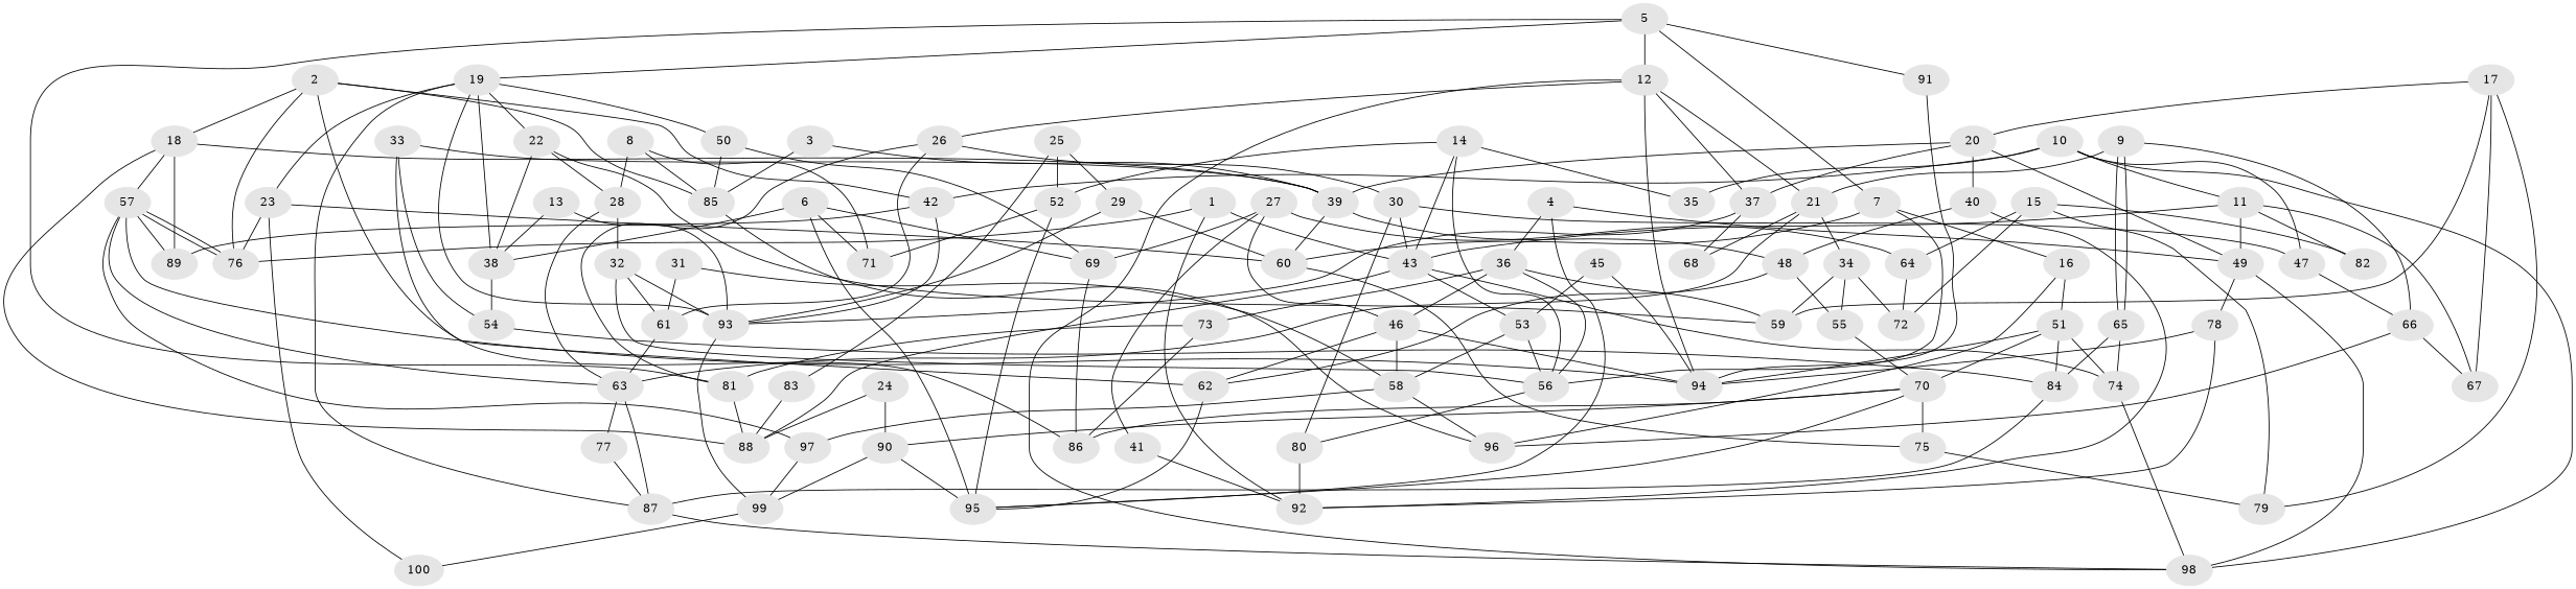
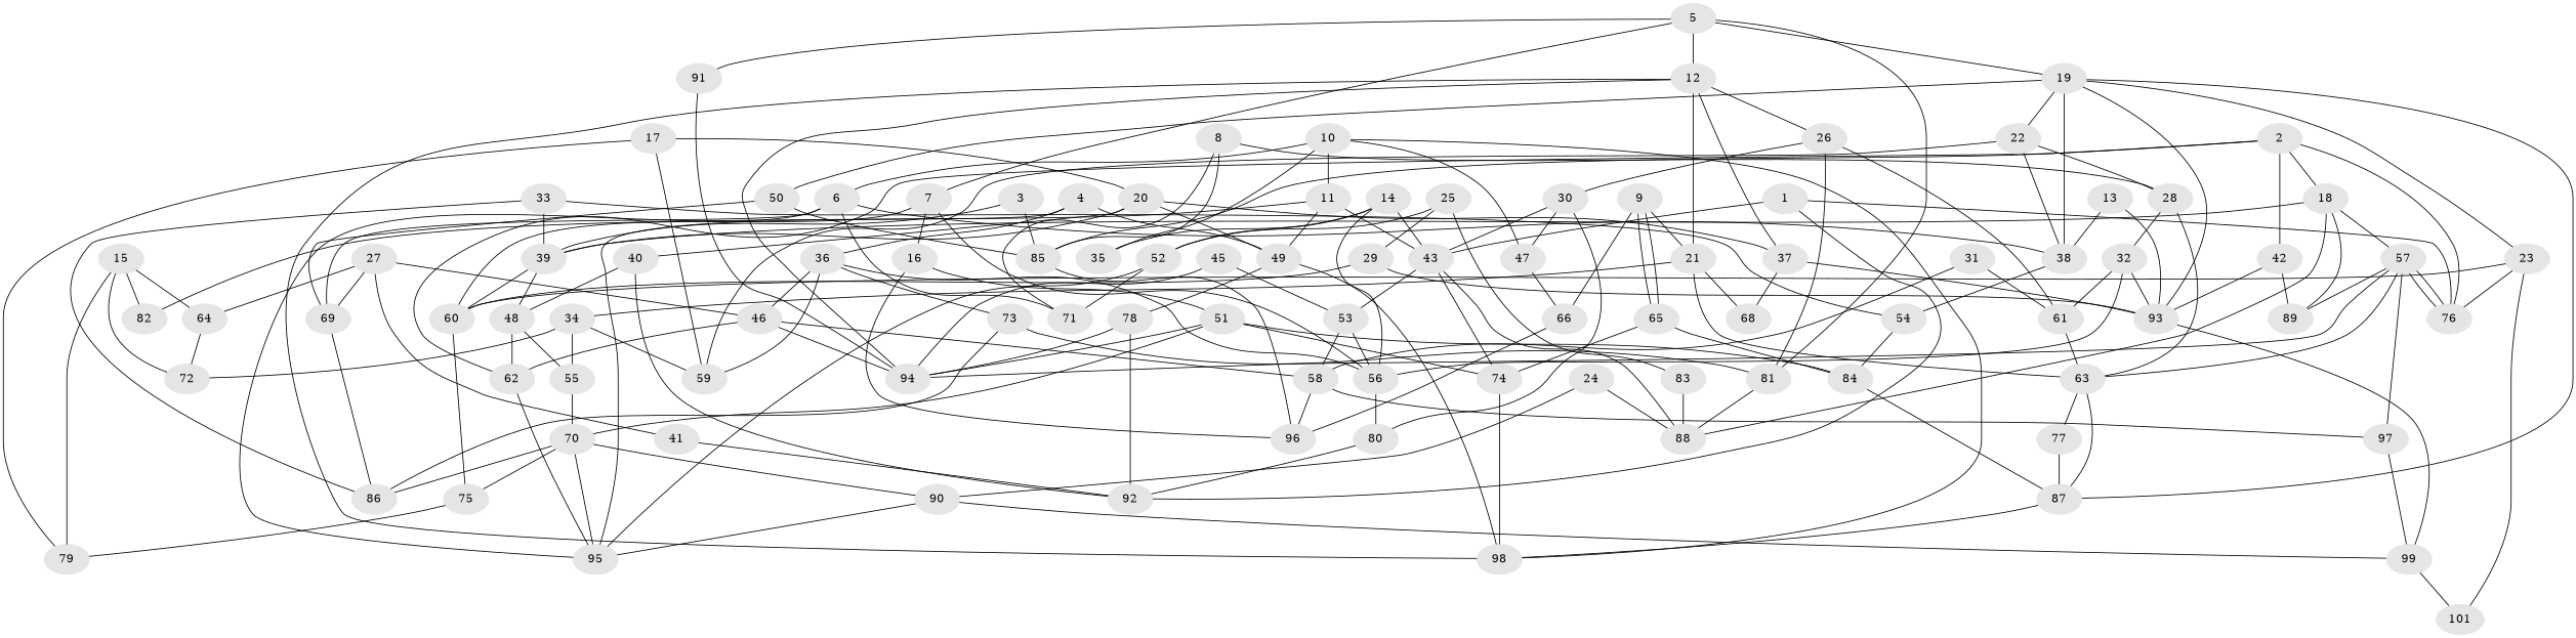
  graph {
    node [color=gray90 style=filled]
    1
    43
    76
    92
    88
    53
    74
    2
    18
    42
    62
    85
    39
    57
    89
    93
    95
    96
    3
    60
    48
    4
    36
    49
    56
    59
    46
    73
    98
    78
    5
    7
    12
    19
    81
    91
    16
    21
    26
    37
    94
    38
    22
    23
    50
    87
    6
    69
    71
    86
    51
    80
    75
    8
    28
    63
    32
    9
    65
    66
    34
    68
    84
-   67
    10
    11
    35
    47
    82
    30
    61
    13
    54
    99
    14
    52
    15
    64
    72
    79
    70
    17
    20
    40
    97
-   100
+   100 [label=101]
    55
    77
    24
    90
    25
    29
    83
    27
    41
    58
    31
    33
    45
    1 -- 43
    1 -- 76
    1 -- 92
    43 -- 88
    43 -- 53
    43 -- 74
    53 -- 56
    53 -- 58
    74 -- 98
    2 -- 76
    2 -- 18
    2 -- 42
    2 -- 62
    2 -- 85
    18 -- 88
    18 -- 39
    18 -- 57
    18 -- 89
    42 -- 89
    42 -- 93
    62 -- 95
    85 -- 96
    39 -- 60
    39 -- 48
    57 -- 76
    57 -- 76
    57 -- 89
    57 -- 94
    57 -- 63
    57 -- 97
    93 -- 99
    3 -- 85
    3 -- 39
    60 -- 75
    48 -- 62
    48 -- 55
    4 -- 95
    4 -- 36
    4 -- 49
    36 -- 56
    36 -- 59
    36 -- 46
    36 -- 73
    49 -- 98
    49 -- 78
    56 -- 80
    46 -- 62
    46 -- 94
    46 -- 58
    73 -- 81
    73 -- 86
    78 -- 92
    78 -- 94
    5 -- 7
    5 -- 12
    5 -- 19
    5 -- 81
    5 -- 91
    7 -- 60
    7 -- 56
    7 -- 16
    12 -- 98
    12 -- 21
    12 -- 26
    12 -- 37
    12 -- 94
    19 -- 93
    19 -- 38
    19 -- 22
    19 -- 23
    19 -- 50
    19 -- 87
    81 -- 88
    91 -- 94
    16 -- 96
    16 -- 51
    21 -- 63
    21 -- 34
    21 -- 68
    26 -- 81
    26 -- 30
    26 -- 61
    37 -- 93
    37 -- 68
    38 -- 54
    22 -- 59
    22 -- 38
    22 -- 28
    23 -- 76
    23 -- 60
    23 -- 100
    50 -- 85
    50 -- 69
    87 -- 98
    6 -- 95
    6 -- 38
    6 -- 69
    6 -- 71
    69 -- 86
    51 -- 74
    51 -- 94
    51 -- 84
    51 -- 70
    80 -- 92
    75 -- 79
    8 -- 85
    8 -- 71
    8 -- 28
    28 -- 63
    28 -- 32
    63 -- 87
    63 -- 77
    32 -- 93
    32 -- 56
    32 -- 61
    9 -- 21
    9 -- 65
    9 -- 65
    9 -- 66
    65 -- 74
    65 -- 84
    66 -- 96
-   66 -- 67
    34 -- 59
    34 -- 72
    34 -- 55
    84 -- 87
-   10 -- 42
+   10 -- 6
    10 -- 98
    10 -- 11
    10 -- 35
    10 -- 47
    11 -- 43
    11 -- 49
-   11 -- 67
    11 -- 82
    47 -- 66
    30 -- 43
    30 -- 80
    30 -- 47
    61 -- 63
    13 -- 93
    13 -- 38
    54 -- 84
    99 -- 100
    14 -- 43
    14 -- 56
    14 -- 35
    14 -- 52
    52 -- 95
    52 -- 71
    15 -- 82
    15 -- 64
    15 -- 72
    15 -- 79
    64 -- 72
    70 -- 95
    70 -- 86
    70 -- 75
    70 -- 90
    17 -- 59
-   17 -- 67
    17 -- 79
    17 -- 20
    20 -- 39
    20 -- 49
    20 -- 37
    20 -- 40
    40 -- 92
    40 -- 48
    97 -- 99
    55 -- 70
    77 -- 87
    24 -- 88
    24 -- 90
    90 -- 95
    90 -- 99
    25 -- 52
    25 -- 29
    25 -- 83
    29 -- 93
    29 -- 60
    83 -- 88
    27 -- 46
    27 -- 69
    27 -- 64
    27 -- 41
    41 -- 92
    58 -- 96
    58 -- 97
    31 -- 61
    31 -- 58
    33 -- 39
    33 -- 86
    33 -- 54
    45 -- 53
    45 -- 94
  }
